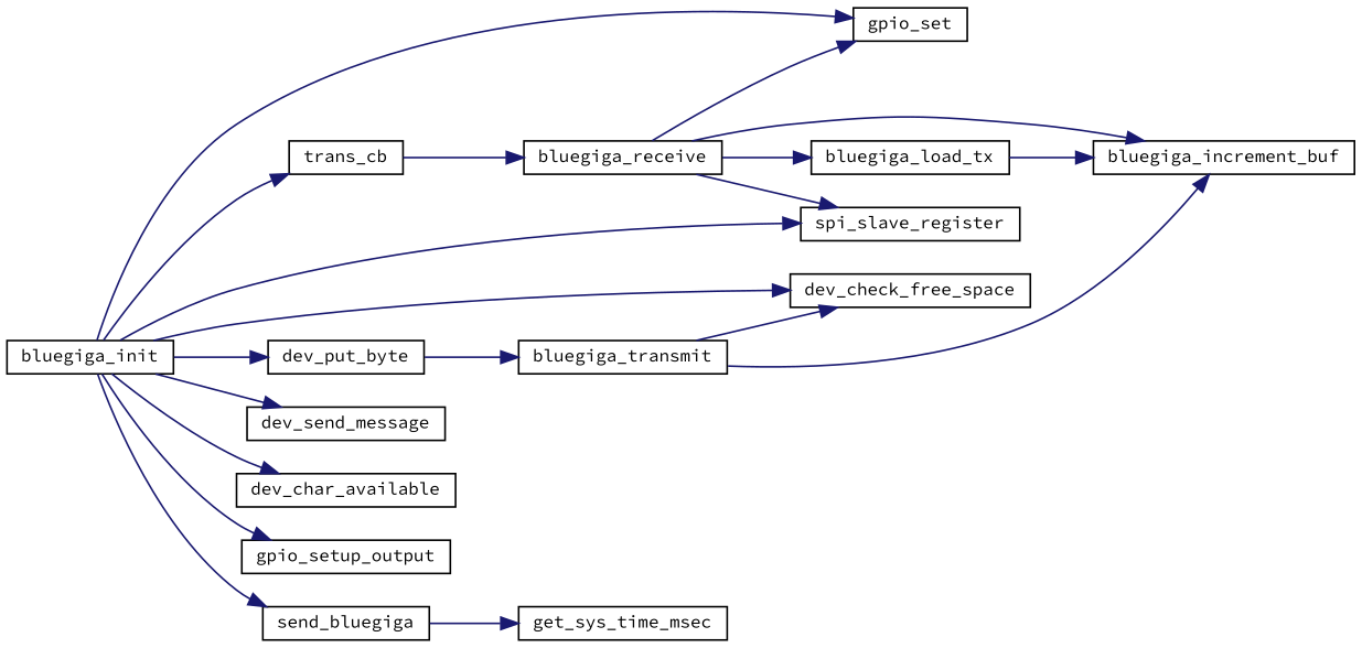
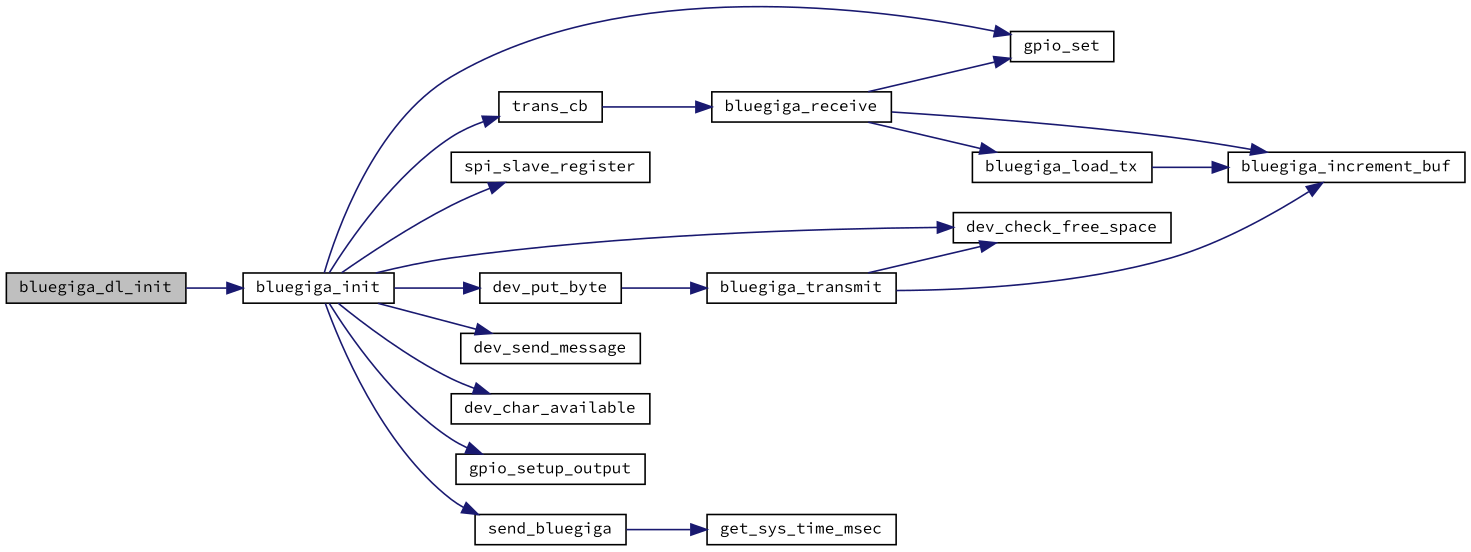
  digraph {
    fontname="Source Code Pro"
    rankdir=LR
    node [color=black fillcolor=white fontname="Source Code Pro" fontsize=10 shape=record style=filled]
    edge [color=midnightblue fontname="Source Code Pro" fontsize=10 labelfontname=FreeSans labelfontsize=10 style=solid]
+   n1 [fillcolor=grey75 fontcolor=black height=0.2 label=bluegiga_dl_init width=0.4]
    n2 [height=0.2 label=bluegiga_init width=0.4]
    n3 [height=0.2 label=trans_cb width=0.4]
    n4 [height=0.2 label=gpio_set width=0.4]
    n5 [height=0.2 label=spi_slave_register width=0.4]
    n6 [height=0.2 label=dev_check_free_space width=0.4]
    n7 [height=0.2 label=dev_put_byte width=0.4]
    n8 [height=0.2 label=dev_send_message width=0.4]
    n9 [height=0.2 label=dev_char_available width=0.4]
    n10 [height=0.2 label=gpio_setup_output width=0.4]
    n11 [height=0.2 label=send_bluegiga width=0.4]
    n12 [height=0.2 label=bluegiga_receive width=0.4]
    n13 [height=0.2 label=bluegiga_transmit width=0.4]
    n14 [height=0.2 label=get_sys_time_msec width=0.4]
    n15 [height=0.2 label=bluegiga_increment_buf width=0.4]
    n16 [height=0.2 label=bluegiga_load_tx width=0.4]
+   n1 -> n2
    n2 -> n3
    n2 -> n4
    n2 -> n5
    n2 -> n6
    n2 -> n7
    n2 -> n8
    n2 -> n9
    n2 -> n10
    n2 -> n11
    n3 -> n12
    n7 -> n13
    n11 -> n14
    n12 -> n4
-   n12 -> n5
    n12 -> n15
    n12 -> n16
    n13 -> n6
    n13 -> n15
    n16 -> n15
  }
